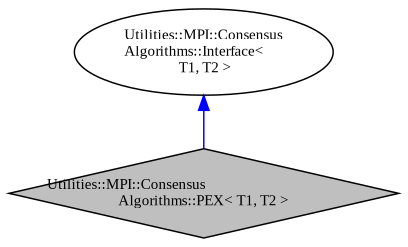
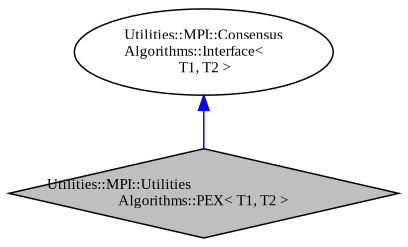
  digraph {
    fontname="Liberation Serif"
    node [color=black fontname="Liberation Serif" fontsize=10 style=filled]
-   n1 [fillcolor=grey75 fontcolor=black height=0.2 label="Utilities::MPI::Consensus\lAlgorithms::PEX\< T1, T2 \>" shape=diamond width=0.4]
+   n1 [fillcolor=grey75 fontcolor=black height=0.2 label="Utilities::MPI::Utilities\lAlgorithms::PEX\< T1, T2 \>" shape=diamond width=0.4]
    n2 [fillcolor=white height=0.2 label="Utilities::MPI::Consensus\lAlgorithms::Interface\<\l T1, T2 \>" shape=ellipse width=0.4]
    n2 -> n1 [color=blue dir=back fontname="Liberation Serif" fontsize=10 labelfontname=Helvetica labelfontsize=10 style=solid]
  }
